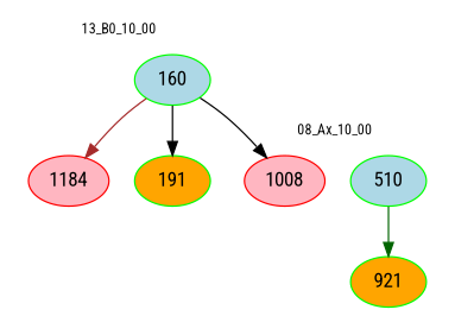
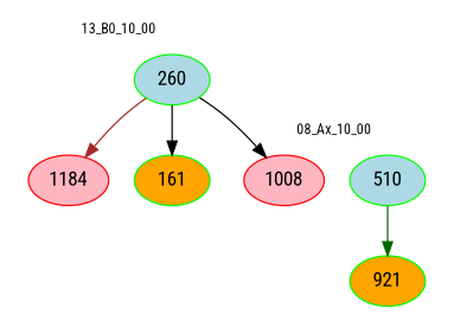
  digraph {
    fontname="Roboto Condensed"
    node [color=green fillcolor=lightblue fontname="Roboto Condensed" style=filled]
    edge [color=black fontname="Roboto Condensed"]
    n1 [label=510]
    n2 [fillcolor=orange label=921]
    n3 [color=red fillcolor=lightpink label=1008]
-   n4 [label=160]
+   n4 [label=260]
    n5 [color=red fillcolor=lightpink label=1184]
-   n6 [fillcolor=orange label=191]
+   n6 [fillcolor=orange label=161]
    subgraph cluster_1 {
      color=white
      fontsize=10
      label="08_Ax_10_00"
      n1
      n2
      n3
    }
    subgraph cluster_2 {
      color=white
      fontsize=10
      label="13_B0_10_00"
      n4
      n5
      n6
    }
    n1 -> n2 [color=darkgreen]
    n4 -> n3
    n4 -> n5 [color=brown]
    n4 -> n6
  }
